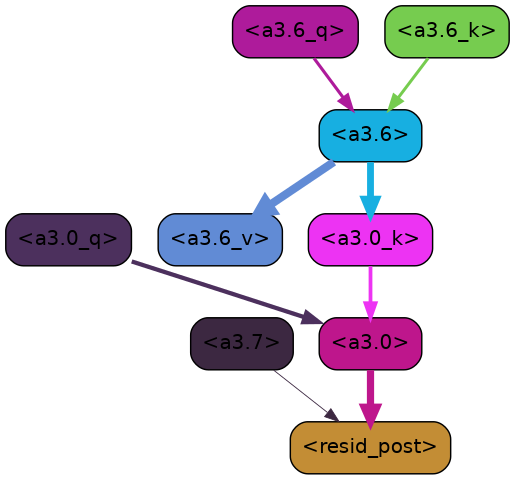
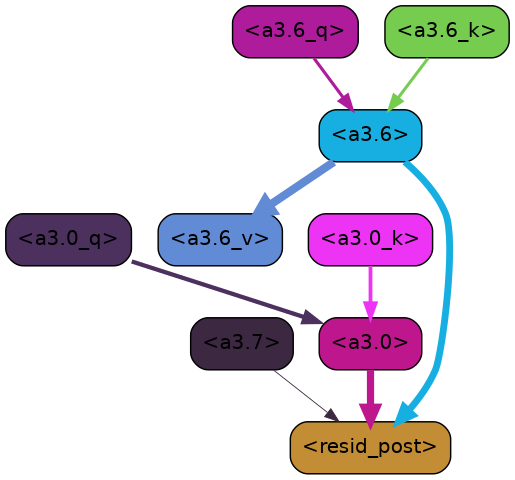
  strict digraph {
    splines=true
    node [color=black fontname=Helvetica shape=box style="filled, rounded"]
    "<a3.7>" [fillcolor="#3c2841"]
    "<resid_post>" [fillcolor="#c38d35"]
    "<a3.6>" [fillcolor="#17afe1"]
    "<a3.6_v>" [fillcolor="#618bd5"]
    "<a3.0>" [fillcolor="#be168c"]
    "<a3.6_q>" [fillcolor="#ae1b9b"]
    "<a3.0_q>" [fillcolor="#4c305d"]
    "<a3.6_k>" [fillcolor="#76cc4f"]
    "<a3.0_k>" [fillcolor="#ed33f3"]
    "<a3.7>" -> "<resid_post>" [color="#3c2841" penwidth=0.6]
-   "<a3.6>" -> "<a3.0_k>" [color="#17afe1" penwidth=4.748674273490906]
+   "<a3.6>" -> "<resid_post>" [color="#17afe1" penwidth=4.748674273490906]
    "<a3.6>" -> "<a3.6_v>" [color="#618bd5" penwidth=5.669987380504608]
    "<a3.0>" -> "<resid_post>" [color="#be168c" penwidth=5.004031300544739]
    "<a3.6_q>" -> "<a3.6>" [color="#ae1b9b" penwidth=2.1656854450702667]
    "<a3.0_q>" -> "<a3.0>" [color="#4c305d" penwidth=2.95696559548378]
    "<a3.6_k>" -> "<a3.6>" [color="#76cc4f" penwidth=2.086437076330185]
    "<a3.0_k>" -> "<a3.0>" [color="#ed33f3" penwidth=2.5988530814647675]
  }
